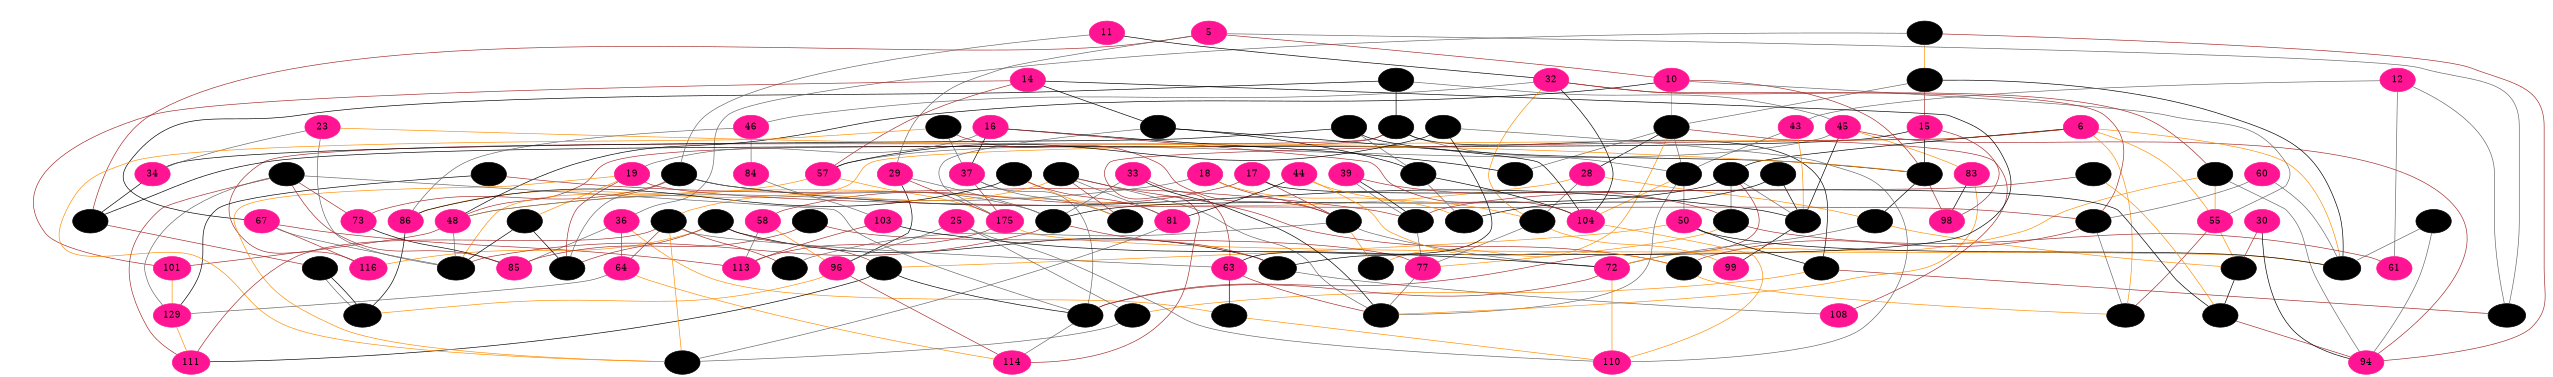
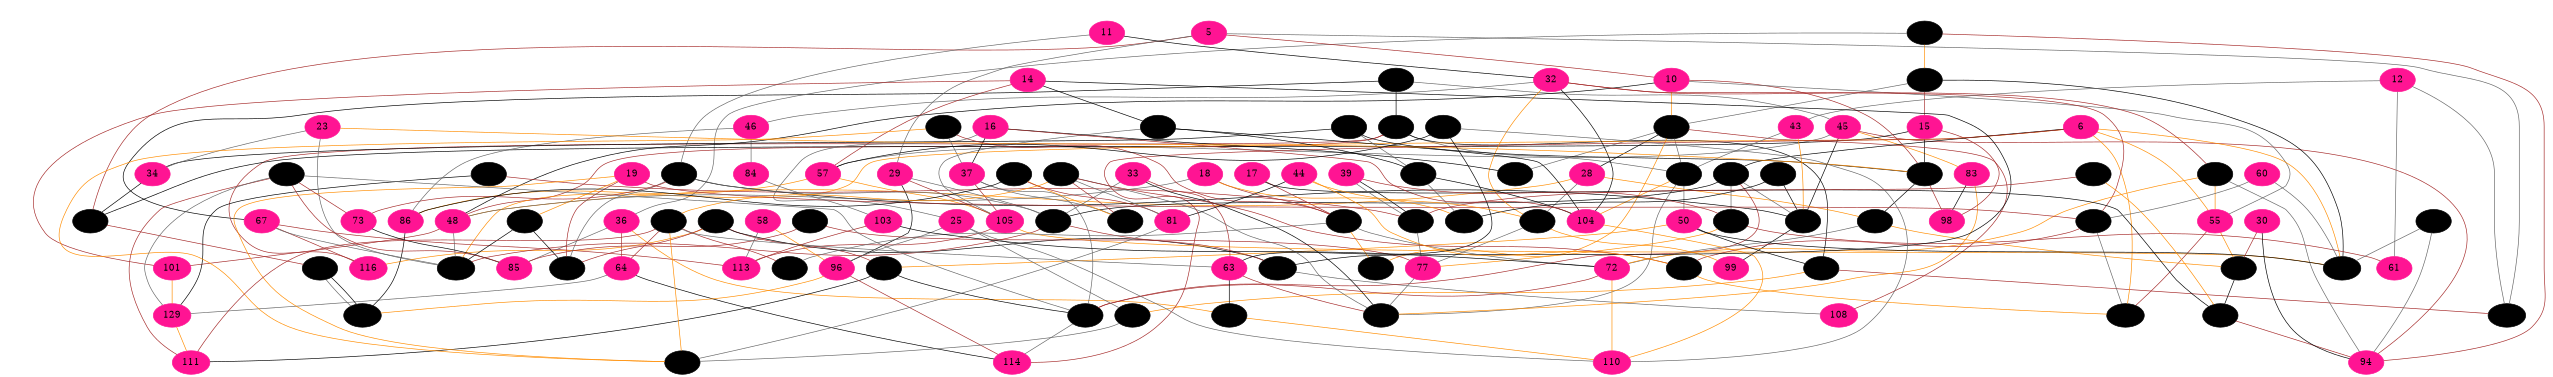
  graph {
    node [color=deeppink style=filled]
    edge [color=gray40]
    1 [color=black]
    13 [color=black]
    45
    67
    116
    48
    49 [color=black]
    56 [color=black]
    94
    91 [color=black]
    57
    83
    112 [color=black]
    113
    2 [color=black]
    4 [color=black]
    36
    15
    21 [color=black]
    117 [color=black]
    85
    64
    65 [color=black]
    3 [color=black]
    71 [color=black]
    79 [color=black]
    106 [color=black]
    76 [color=black]
    111
    108
    78 [color=black]
    38 [color=black]
    98
    95 [color=black]
    28
    74 [color=black]
    5
    10
    29
    115 [color=black]
    55
    52 [color=black]
-   105 [label=175]
+   105
    96
    88 [color=black]
    6
    9 [color=black]
    107 [color=black]
    114
    59 [color=black]
    82 [color=black]
    7 [color=black]
    77
    87 [color=black]
    8 [color=black]
    47 [color=black]
    n57 [label=129]
    61
    99
    62 [color=black]
    101
    11
    32
    51 [color=black]
    104
    80 [color=black]
    75 [color=black]
    41 [color=black]
    46
    73
    12
    43
    50
    68 [color=black]
    14
    24 [color=black]
    70 [color=black]
    86
    16
    19
    37
    53 [color=black]
    89 [color=black]
    66 [color=black]
    110
    27 [color=black]
    17
    58
    93 [color=black]
    72
    97 [color=black]
    18
    102 [color=black]
    90 [color=black]
    20 [color=black]
    81
    100 [color=black]
    22 [color=black]
    34
    23
    25
    26 [color=black]
    30
    31 [color=black]
    84
    33
    63
    35 [color=black]
    39
    40 [color=black]
    42 [color=black]
    54 [color=black]
    44
    103
    60
    69 [color=black]
    92 [color=black]
    1 -- 13 [color=black]
    1 -- 45
    1 -- 67 [color=black]
    13 -- 116 [color=brown]
    13 -- 48 [color=brown]
    13 -- 49
    13 -- 56 [color=black]
    45 -- 94 [color=brown]
    45 -- 91 [color=black]
    45 -- 57
    45 -- 83 [color=darkorange]
    67 -- 116 [color=brown]
    67 -- 112
    67 -- 113 [color=brown]
    48 -- 112
    48 -- 101 [color=brown]
    49 -- 87
    49 -- 104 [color=darkorange]
    49 -- 50
    56 -- 115 [color=brown]
    56 -- 68 [color=darkorange]
    91 -- 99 [color=black]
    57 -- 105 [color=darkorange]
    57 -- 86 [color=darkorange]
    83 -- 98 [color=black]
    83 -- 87 [color=darkorange]
    2 -- 94 [color=brown]
    2 -- 4 [color=darkorange]
    2 -- 36
    4 -- 15 [color=brown]
    4 -- 21
    4 -- 117 [color=black]
    36 -- 85
    36 -- 64 [color=brown]
    36 -- 65 [color=darkorange]
    15 -- 78 [color=black]
    15 -- 38 [color=black]
    15 -- 98 [color=brown]
    21 -- 49
    21 -- 108 [color=brown]
    21 -- 95
    21 -- 28 [color=black]
    21 -- 74 [color=darkorange]
-   64 -- 114 [color=darkorange]
+   64 -- 114 [color=black]
    64 -- n57
    65 -- 110 [color=darkorange]
    3 -- 116 [color=darkorange]
    3 -- 71 [color=brown]
    3 -- 79 [color=brown]
    3 -- 106 [color=black]
    71 -- 76 [color=black]
    71 -- 111 [color=black]
    106 -- 108
    76 -- 114
    78 -- 88 [color=brown]
    38 -- 98 [color=brown]
    38 -- 62 [color=black]
    28 -- 48 [color=darkorange]
    28 -- 62 [color=darkorange]
    28 -- 75
    5 -- 78 [color=brown]
    5 -- 10 [color=brown]
    5 -- 29
    5 -- 115
    10 -- 48 [color=black]
    10 -- 21 [color=darkorange]
    10 -- 38 [color=brown]
    10 -- 55
    29 -- 52
    29 -- 105 [color=brown]
    29 -- 96 [color=black]
    55 -- 107 [color=brown]
    55 -- 82 [color=darkorange]
    52 -- 112 [color=brown]
    52 -- 106 [color=brown]
    105 -- 113 [color=brown]
    105 -- 117 [color=darkorange]
    96 -- 114 [color=brown]
    96 -- 100 [color=darkorange]
    88 -- 100
    88 -- 100 [color=black]
    6 -- 112 [color=darkorange]
    6 -- 117 [color=darkorange]
    6 -- 55 [color=darkorange]
    6 -- 9 [color=black]
    6 -- 107 [color=darkorange]
    6 -- 114 [color=brown]
    9 -- 91
    9 -- 76 [color=brown]
    9 -- 52 [color=black]
    9 -- 59
    59 -- 77 [color=darkorange]
    59 -- 61 [color=brown]
    82 -- 93 [color=black]
    7 -- 85 [color=brown]
    7 -- 77 [color=brown]
    77 -- 87
    8 -- 47 [color=brown]
    8 -- n57 [color=black]
    47 -- 77
    n57 -- 111 [color=darkorange]
    62 -- 82 [color=darkorange]
    62 -- 72
    101 -- n57 [color=darkorange]
    11 -- 32 [color=black]
    11 -- 51
    32 -- 104 [color=black]
    32 -- 80 [color=brown]
    32 -- 75 [color=darkorange]
    32 -- 41 [color=brown]
    32 -- 46
    51 -- 91 [color=black]
    51 -- 79
    51 -- 52
    51 -- 73 [color=brown]
    104 -- 110 [color=darkorange]
    80 -- 107
    80 -- 90 [color=brown]
    75 -- 77
    75 -- 99 [color=darkorange]
    41 -- 94
    41 -- 55 [color=darkorange]
    41 -- 72 [color=darkorange]
    46 -- 86
    46 -- 84
    73 -- 85 [color=black]
    12 -- 115
    12 -- 61
    12 -- 43
    43 -- 49
    43 -- 91 [color=darkorange]
    50 -- 56 [color=black]
    50 -- 117 [color=black]
    50 -- 71 [color=darkorange]
    68 -- 89
    14 -- 57 [color=brown]
    14 -- 106 [color=black]
    14 -- 101 [color=brown]
    14 -- 24 [color=black]
    24 -- 105
    24 -- 104 [color=black]
    24 -- 70 [color=black]
    70 -- 104 [color=black]
    70 -- 102
    86 -- 100 [color=black]
    16 -- 95 [color=black]
    16 -- 104 [color=brown]
-   16 -- 19
+   16 -- 25
    16 -- 37 [color=black]
    19 -- 79 [color=brown]
    19 -- 80 [color=brown]
    19 -- 53 [color=darkorange]
    19 -- 89 [color=darkorange]
    37 -- 76
    37 -- 105 [color=brown]
    37 -- 66
    53 -- 112 [color=black]
    53 -- 79 [color=black]
    27 -- 74 [color=darkorange]
    27 -- 72
    27 -- 97
    17 -- 27 [color=brown]
-   17 -- 58 [color=brown]
    17 -- 93 [color=black]
    58 -- 113
    58 -- 96 [color=darkorange]
    93 -- 94 [color=brown]
    72 -- 76 [color=brown]
    72 -- 110 [color=darkorange]
    18 -- 48
    18 -- 27 [color=brown]
    18 -- 102 [color=darkorange]
    90 -- 107 [color=darkorange]
    20 -- 86 [color=black]
    20 -- 66 [color=darkorange]
    20 -- 81 [color=brown]
    81 -- 89
    22 -- 38 [color=black]
    22 -- 70
    22 -- 34 [color=black]
    34 -- 78 [color=black]
    23 -- 112
    23 -- 38 [color=darkorange]
    23 -- 34
    25 -- 96
    25 -- 68
    25 -- 110
    26 -- 37
    26 -- 89 [color=darkorange]
    26 -- 27 [color=brown]
    30 -- 94 [color=black]
    30 -- 82 [color=brown]
    31 -- 91 [color=black]
    31 -- 102 [color=black]
    84 -- 103
    33 -- 52
    33 -- 87 [color=black]
    33 -- 63 [color=brown]
    63 -- 65 [color=black]
    63 -- 87 [color=brown]
    35 -- 57 [color=black]
    35 -- 110
    35 -- 63 [color=black]
    39 -- 59 [color=brown]
    39 -- 47
    39 -- 47 [color=black]
    40 -- 47 [color=brown]
    40 -- 93 [color=darkorange]
    42 -- 87
    42 -- 66 [color=brown]
    42 -- 90 [color=brown]
    42 -- 81
    42 -- 54 [color=darkorange]
    54 -- 64 [color=brown]
    54 -- 111 [color=brown]
    54 -- 89 [color=darkorange]
    54 -- 97 [color=brown]
    54 -- 63
    44 -- 75 [color=darkorange]
    44 -- 90 [color=darkorange]
    44 -- 81 [color=black]
    103 -- 113 [color=brown]
    103 -- 72 [color=black]
    60 -- 117
    60 -- 80
    69 -- 85 [color=brown]
    69 -- 76
    69 -- 111 [color=brown]
    69 -- n57
    69 -- 73 [color=brown]
    92 -- 94
    92 -- 117
  }
